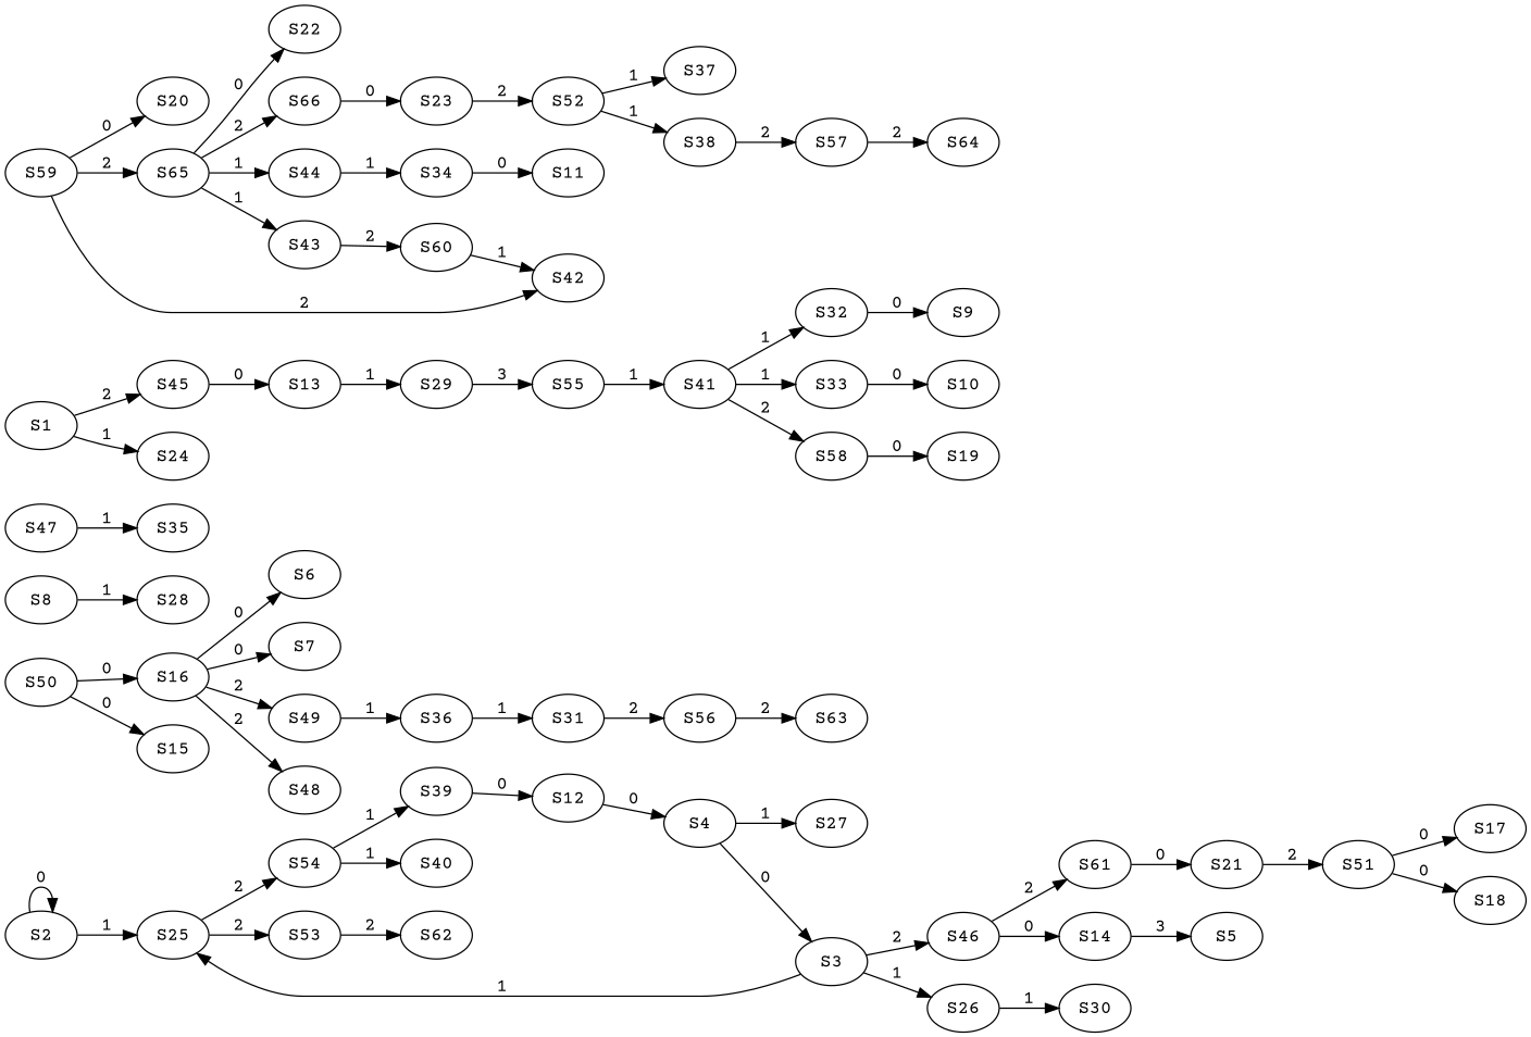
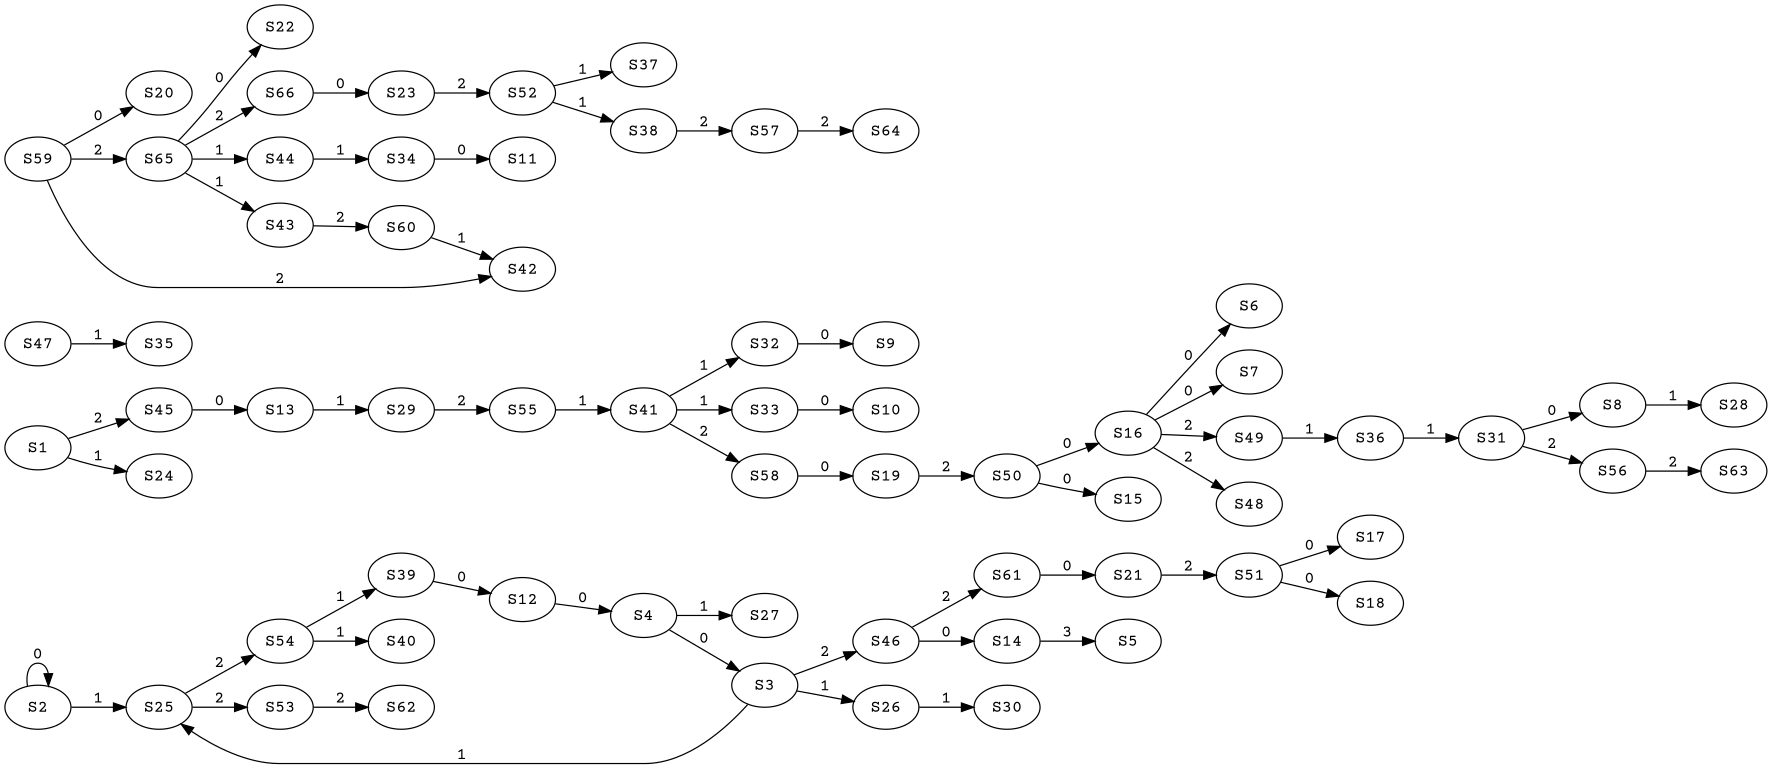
  strict digraph {
    fontname="Courier Prime"
    rankdir=LR
    node [fontname="Courier Prime"]
    edge [fontname="Courier Prime"]
    S2
    S25
    S54
    S53
    S4
    S3
    S27
    S46
    S26
    S14
    S61
    S30
    S12
    S5
    S16
    S6
    S7
    S49
    S48
    S36
    S31
    S8
    S56
    S28
    S63
    S47
    S35
    S32
    S9
    S33
    S10
    S34
    S11
    S39
    S45
    S13
    S29
    S55
    S21
    S50
    S15
    S51
    S17
    S18
    S58
    S19
    S59
    S20
    S65
    S42
    S22
    S66
    S44
    S43
    S23
    S60
    S52
    S37
    S38
    S1
    S24
    S40
    S62
    S41
    S57
    S64
    S2 -> S2 [label=0]
    S2 -> S25 [label=1]
    S25 -> S54 [label=2]
    S25 -> S53 [label=2]
    S54 -> S39 [label=1]
    S54 -> S40 [label=1]
    S53 -> S62 [label=2]
    S4 -> S3 [label=0]
    S4 -> S27 [label=1]
    S3 -> S25 [label=1]
    S3 -> S46 [label=2]
    S3 -> S26 [label=1]
    S46 -> S14 [label=0]
    S46 -> S61 [label=2]
    S26 -> S30 [label=1]
    S14 -> S5 [label=3]
    S61 -> S21 [label=0]
    S12 -> S4 [label=0]
    S16 -> S6 [label=0]
    S16 -> S7 [label=0]
    S16 -> S49 [label=2]
    S16 -> S48 [label=2]
    S49 -> S36 [label=1]
    S36 -> S31 [label=1]
+   S31 -> S8 [label=0]
    S31 -> S56 [label=2]
    S8 -> S28 [label=1]
    S56 -> S63 [label=2]
    S47 -> S35 [label=1]
    S32 -> S9 [label=0]
    S33 -> S10 [label=0]
    S34 -> S11 [label=0]
    S39 -> S12 [label=0]
    S45 -> S13 [label=0]
    S13 -> S29 [label=1]
-   S29 -> S55 [label=3]
+   S29 -> S55 [label=2]
    S55 -> S41 [label=1]
    S21 -> S51 [label=2]
    S50 -> S16 [label=0]
    S50 -> S15 [label=0]
    S51 -> S17 [label=0]
    S51 -> S18 [label=0]
    S58 -> S19 [label=0]
+   S19 -> S50 [label=2]
    S59 -> S20 [label=0]
    S59 -> S65 [label=2]
    S59 -> S42 [label=2]
    S65 -> S22 [label=0]
    S65 -> S66 [label=2]
    S65 -> S44 [label=1]
    S65 -> S43 [label=1]
    S66 -> S23 [label=0]
    S44 -> S34 [label=1]
    S43 -> S60 [label=2]
    S23 -> S52 [label=2]
    S60 -> S42 [label=1]
    S52 -> S37 [label=1]
    S52 -> S38 [label=1]
    S38 -> S57 [label=2]
    S1 -> S45 [label=2]
    S1 -> S24 [label=1]
    S41 -> S32 [label=1]
    S41 -> S33 [label=1]
    S41 -> S58 [label=2]
    S57 -> S64 [label=2]
  }
